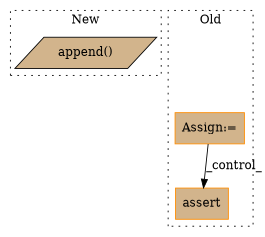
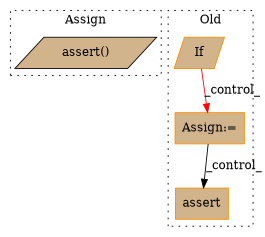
  digraph {
    node [color=darkorange fillcolor=tan shape=parallelogram style=filled]
-   n1 [a=75 color=black l="19,1" label="append()" s="8428,8453"]
+   n1 [a=75 color=black l="19,1" label="assert()" s="8428,8453"]
    n2 [a=65 l=7 label=assert s=6172 shape=box]
+   n3 [a=96 l="3,66" label=If s="5964,5985"]
    n4 [a=68 l=3 label="Assign:=" s=6241 shape=box]
    subgraph cluster_1 {
-     label=New
+     label=Assign
      style=dotted
      n1
    }
    subgraph cluster_2 {
      label=Old
      style=dotted
      n2
+     n3
      n4
    }
+   n3 -> n4 [color=red label=_control_]
    n4 -> n2 [color=black label=_control_]
  }
